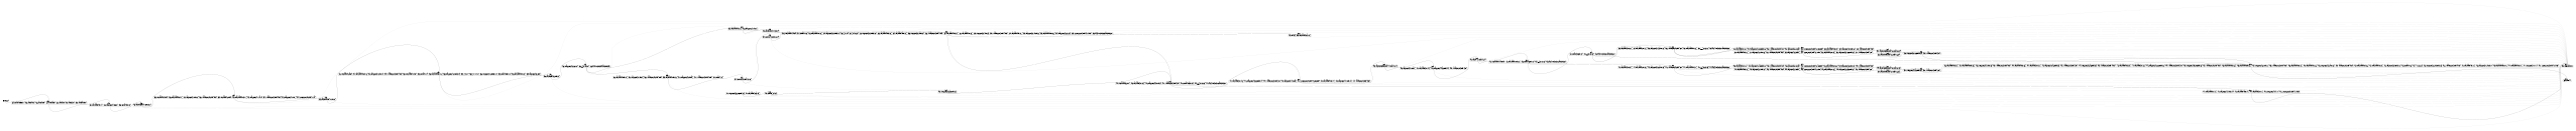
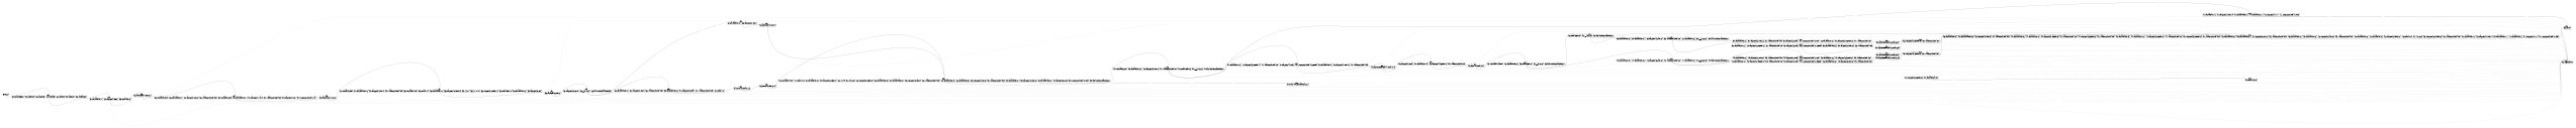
  digraph {
    rankdir=LR
    node [shape=record]
    edge [arrowhead=onormal headport=n tailport=s]
    n1 [label=BB_entry189 shape=none]
    n2 [label="{9324: constant[undefined,v1]|9325: vardecl['block']|9326: vardecl['mode']|9327: vardecl['name']|9328: vardecl['line']|9329: vardecl['prev']|9330: vardecl['allNodes']}"]
    n3 [label="{9331: read-variable['this',v4,-]|9332: read-property[v4,'expect',-]|9333: constant[\"block\",v5]}"]
    n4 [label="{9334: call-this.expect [v4,'expect',v5,v2]}"]
    n5 [label="{9531: exceptional-return}"]
    n6 [label="{9335: write-variable[v2,'block']*|9336: read-variable['block',v7,-]|9337: read-property[v7,'mode',v6]|9338: \<variable-non-null-undef\>['block']|9339: write-variable[v6,'mode']*|9340: read-variable['block',v11,-]|9341: read-property[v11,'val',v10]|9342: \<variable-non-null-undef\>['block']|9343: read-property[v10,'trim',-]|9344: \<property-non-null-undef\>[v11,'val']}"]
    n7 [label="{9345: call-block.val.trim [v10,'trim',v8]}"]
    n8 [label="{9346: write-variable[v8,'name']*|9347: read-variable['block',v13,-]|9348: read-property[v13,'line',v12]|9349: \<variable-non-null-undef\>['block']|9350: write-variable[v12,'line']*|9351: constant[1.0,v14]|9352: read-variable['this',v16,-]|9353: read-property[v16,'inBlock',v15]|9354: +[v15,v17]|9355: +[v17,v14,v18]|9356: write-property[v16,'inBlock',v18]*|9357: constant[\"indent\",v21]|9358: read-variable['this',v25,-]|9359: read-property[v25,'peek',-]}"]
    n9 [label="{9360: call-this.peek [v25,'peek',v23]}"]
    n10 [label="{9361: read-property[v23,'type',v22]|9362: ==[v21,v22,v20]|9363: if[v20](true-block:2994,false-block:2995)}"]
    n11 [label="{9364: read-variable['this',v27,-]|9365: read-property[v27,'block',-]}"]
    n12 [label="{9366: read-variable['nodes',v27,-]|9367: read-property[v27,'Block',-]|9368: \<variable-non-null-undef\>['nodes']|9369: read-variable['nodes',v30,-]|9370: read-property[v30,'Literal',-]|9371: \<variable-non-null-undef\>['nodes']|9372: constant[\"\",v31]}"]
    n13 [label="{9373: call-this.block [v27,'block',v19]}"]
    n14 [label="{9374: construct [v30,'Literal',v31,v28]}"]
    n15 [label="{9376: write-variable[v19,'block']*|9377: constant[1.0,v26]|9378: read-variable['this',v28,-]|9379: read-property[v28,'inBlock',v27]|9380: +[v27,v29]|9381: -[v29,v26,v30]|9382: write-property[v28,'inBlock',v30]*|9383: read-variable['block',v32,-]|9384: read-variable['name',v31,-]|9385: write-property[v32,'name',v31]|9386: \<variable-non-null-undef\>['block']*|9387: read-variable['block',v34,-]|9388: read-variable['line',v33,-]|9389: write-property[v34,'line',v33]|9390: \<variable-non-null-undef\>['block']*|9391: read-variable['this',v37,-]|9392: read-property[v37,'blocks',v36]|9393: read-variable['name',v38,-]|9394: read-property[v36,v38,v35]|9395: \<property-non-null-undef\>[v37,'blocks']|9396: if[v35](true-block:3005,false-block:3000)}"]
    n16 [label="{9375: construct [v27,'Block',v28,v19]}"]
    n17 [label="{9404: write-variable[v35,'prev']*|9405: read-variable['prev',v39,-]|9406: read-property[v39,'mode',v37]|9407: \<variable-non-null-undef\>['prev']|9408: constant[\"replace\",v38]|9409: ===[v37,v38,v36]|9410: if[v36](true-block:3006,false-block:3007)}"]
    n18 [label="{9397: new[v35]|9398: read-variable['Array',v37,-]}"]
    n19 [label="{9411: read-variable['this',v42,-]|9412: read-property[v42,'blocks',v40]|9413: read-variable['name',v41,-]|9414: read-variable['prev',v1,-]|9415: write-property[v40,v41,v1]|9416: \<property-non-null-undef\>[v42,'blocks']}"]
    n20 [label="{9417: read-variable['prev',v45,-]|9418: read-property[v45,'prepended',v44]|9419: \<variable-non-null-undef\>['prev']|9420: read-property[v44,'concat',-]|9421: \<property-non-null-undef\>[v45,'prepended']|9422: read-variable['block',v47,-]|9423: read-property[v47,'nodes',v46]|9424: \<variable-non-null-undef\>['block']}"]
    n21 [label="{9530: return[v1]}"]
    n22 [label="{9425: call-prev.prepended.concat [v44,'concat',v46,v42]}"]
    n23 [label="{9400: write-property[v35,'prepended',v36]|9401: read-variable['Array',v39,-]}"]
    n24 [label="{9402: construct [-,v39,v38]}"]
-   n25 [label="{9403: write-property[v35,'appended',v38]}"]
    n26 [label="{9426: read-property[v42,'concat',-]|9427: read-variable['prev',v49,-]|9428: read-property[v49,'appended',v48]|9429: \<variable-non-null-undef\>['prev']}"]
    n27 [label="{9430: call-null [v42,'concat',v48,v40]}"]
    n28 [label="{9431: write-variable[v40,'allNodes']*|9432: read-variable['mode',v50,-]|9433: constant[\"append\",v51]|9434: ==[v50,v51,v52]|9435: if[v52](true-block:3013,false-block:3014)}"]
    n29 [label="{9473: read-variable['prev',v54,-]|9474: read-variable['prev',v58,-]|9475: read-property[v58,'parser',v56]|9476: \<variable-non-null-undef\>['prev']|9477: read-variable['this',v57,-]|9478: ===[v56,v57,v55]|9479: if[v55](true-block:3015,false-block:3016)}"]
    n30 [label="{9480: constant[\"prepend\",v51]|9481: ==[v50,v51,v52]|9482: if[v52](true-block:3020,false-block:3012)}"]
    n31 [label="{9483: read-variable['prev',v61,-]|9484: read-property[v61,'appended',v60]|9485: \<variable-non-null-undef\>['prev']|9486: read-property[v60,'concat',-]|9487: \<property-non-null-undef\>[v61,'appended']|9488: read-variable['block',v63,-]|9489: read-property[v63,'nodes',v62]|9490: \<variable-non-null-undef\>['block']}"]
    n32 [label="{9491: read-variable['block',v61,-]|9492: read-property[v61,'nodes',v60]|9493: \<variable-non-null-undef\>['block']|9494: read-property[v60,'concat',-]|9495: \<property-non-null-undef\>[v61,'nodes']|9496: read-variable['prev',v63,-]|9497: read-property[v63,'appended',v62]|9498: \<variable-non-null-undef\>['prev']}"]
    n33 [label="{9436: read-variable['block',v54,-]|9437: read-variable['allNodes',v53,-]|9438: write-property[v54,'nodes',v53]|9439: \<variable-non-null-undef\>['block']*|9440: read-variable['block',v56,-]|9441: read-variable['prev',v57,-]|9442: read-property[v57,'appended',v55]|9443: \<variable-non-null-undef\>['prev']|9444: write-property[v56,'appended',v55]|9445: \<variable-non-null-undef\>['block']*|9446: read-variable['block',v59,-]|9447: read-variable['prev',v60,-]|9448: read-property[v60,'prepended',v58]|9449: \<variable-non-null-undef\>['prev']|9450: write-property[v59,'prepended',v58]|9451: \<variable-non-null-undef\>['block']*|9452: read-variable['block',v62,-]|9453: read-variable['mode',v61,-]|9454: write-property[v62,'mode',v61]|9455: \<variable-non-null-undef\>['block']*|9456: read-variable['block',v64,-]|9457: read-variable['this',v63,-]|9458: write-property[v64,'parser',v63]|9459: \<variable-non-null-undef\>['block']*|9460: read-variable['block',v66,-]|9461: read-variable['this',v69,-]|9462: read-property[v69,'inBlock',v67]|9463: constant[0.0,v68]|9464: \>[v67,v68,v65]|9465: write-property[v66,'isSubBlock',v65]|9466: \<variable-non-null-undef\>['block']*|9467: read-variable['this',v72,-]|9468: read-property[v72,'blocks',v70]|9469: read-variable['name',v71,-]|9470: read-variable['block',v1,-]|9471: write-property[v70,v71,v1]|9472: \<property-non-null-undef\>[v72,'blocks']}"]
    n34 [label="{9503: read-variable['prev',v60,-]|9504: read-variable['prev',v64,-]|9505: read-property[v64,'parser',v62]|9506: \<variable-non-null-undef\>['prev']|9507: read-variable['this',v63,-]|9508: ===[v62,v63,v61]|9509: if[v61](true-block:3021,false-block:3022)}"]
    n35 [label="{9499: call-prev.appended.concat [v60,'concat',v62,v53]}"]
    n36 [label="{9500: call-block.nodes.concat [v60,'concat',v62,v53]}"]
    n37 [label="{9510: read-variable['block',v67,-]|9511: read-property[v67,'nodes',v66]|9512: \<variable-non-null-undef\>['block']|9513: read-property[v66,'concat',-]|9514: \<property-non-null-undef\>[v67,'nodes']|9515: read-variable['prev',v69,-]|9516: read-property[v69,'prepended',v68]|9517: \<variable-non-null-undef\>['prev']}"]
    n38 [label="{9518: read-variable['prev',v67,-]|9519: read-property[v67,'prepended',v66]|9520: \<variable-non-null-undef\>['prev']|9521: read-property[v66,'concat',-]|9522: \<property-non-null-undef\>[v67,'prepended']|9523: read-variable['block',v69,-]|9524: read-property[v69,'nodes',v68]|9525: \<variable-non-null-undef\>['block']}"]
    n39 [label="{9501: write-property[v54,'appended',v53]|9502: \<variable-non-null-undef\>['prev']*}"]
    n40 [label="{9526: call-block.nodes.concat [v66,'concat',v68,v59]}"]
    n41 [label="{9527: call-prev.prepended.concat [v66,'concat',v68,v59]}"]
    n42 [label="{9528: write-property[v60,'prepended',v59]|9529: \<variable-non-null-undef\>['prev']*}"]
    n1 -> n2 [headlabel="    2986"]
    n2 -> n3 [headlabel="      2987"]
    n3 -> n4 [arrowhead=dot headlabel="      2988"]
    n3 -> n5 [color=gray headlabel="      3027"]
    n4 -> n5 [arrowhead=diamond color=gray]
    n4 -> n6 [headlabel="      2989"]
    n6 -> n5 [arrowhead=diamond color=gray]
    n6 -> n7 [arrowhead=diamond headlabel="      2990"]
    n7 -> n5 [color=gray]
    n7 -> n8 [headlabel="      2991"]
    n8 -> n5 [arrowhead=dot color=gray]
    n8 -> n9 [arrowhead=dot headlabel="      2992"]
    n9 -> n5 [arrowhead=dot color=gray]
    n9 -> n10 [arrowhead=dot headlabel="      2993"]
    n10 -> n5 [color=gray]
    n10 -> n11 [arrowhead=dot headlabel="      2994"]
    n10 -> n12 [headlabel="      2995"]
    n11 -> n5 [arrowhead=dot color=gray]
    n11 -> n13 [headlabel="      2996"]
    n12 -> n5 [color=gray]
    n12 -> n14 [arrowhead=dot headlabel="      2997"]
    n13 -> n5 [arrowhead=dot color=gray]
    n13 -> n15 [arrowhead=diamond headlabel="      2999"]
    n14 -> n5 [color=gray]
    n14 -> n16 [headlabel="      2998"]
    n15 -> n5 [color=gray]
    n15 -> n17 [arrowhead=diamond headlabel="      3005"]
    n15 -> n18 [arrowhead=diamond headlabel="      3000"]
    n16 -> n5 [arrowhead=dot color=gray]
    n16 -> n15
    n17 -> n5 [color=gray]
    n17 -> n19 [headlabel="      3006"]
    n17 -> n20 [arrowhead=dot headlabel="      3007"]
    n18 -> n5 [color=gray]
    n19 -> n5 [color=gray]
    n19 -> n21 [headlabel="      3026"]
    n20 -> n5 [color=gray]
    n20 -> n22 [headlabel="      3008"]
    n22 -> n5 [arrowhead=diamond color=gray]
    n22 -> n26 [arrowhead=diamond headlabel="      3009"]
    n23 -> n5 [color=gray]
    n23 -> n24 [arrowhead=diamond headlabel="      3003"]
    n24 -> n5 [arrowhead=diamond color=gray]
-   n24 -> n25 [headlabel="      3004"]
-   n25 -> n5 [arrowhead=diamond color=gray]
-   n25 -> n17
    n26 -> n5 [color=gray]
    n26 -> n27 [arrowhead=diamond headlabel="      3010"]
    n27 -> n5 [arrowhead=diamond color=gray]
    n27 -> n28 [headlabel="      3011"]
    n28 -> n5 [color=gray]
    n28 -> n29 [arrowhead=diamond headlabel="      3013"]
    n28 -> n30 [arrowhead=dot headlabel="      3014"]
    n29 -> n5 [arrowhead=dot color=gray]
    n29 -> n31 [headlabel="      3015"]
    n29 -> n32 [arrowhead=diamond headlabel="      3016"]
    n30 -> n5 [arrowhead=diamond color=gray]
    n30 -> n33 [arrowhead=dot headlabel="      3012"]
    n30 -> n34 [headlabel="      3020"]
    n31 -> n5 [arrowhead=diamond color=gray]
    n31 -> n35 [arrowhead=diamond headlabel="      3017"]
    n32 -> n5 [arrowhead=diamond color=gray]
    n32 -> n36 [headlabel="      3018"]
    n33 -> n5 [arrowhead=diamond color=gray]
    n33 -> n21 [arrowhead=diamond]
    n34 -> n5 [arrowhead=diamond color=gray]
    n34 -> n37 [arrowhead=diamond headlabel="      3021"]
    n34 -> n38 [arrowhead=dot headlabel="      3022"]
    n35 -> n5 [arrowhead=dot color=gray]
    n35 -> n39 [headlabel="      3019"]
    n36 -> n5 [color=gray]
    n36 -> n39 [arrowhead=dot]
    n37 -> n5 [arrowhead=dot color=gray]
    n37 -> n40 [arrowhead=diamond headlabel="      3023"]
    n38 -> n5 [arrowhead=diamond color=gray]
    n38 -> n41 [headlabel="      3024"]
    n39 -> n5 [arrowhead=diamond color=gray]
    n39 -> n33 [arrowhead=diamond]
    n40 -> n5 [arrowhead=diamond color=gray]
    n40 -> n42 [headlabel="      3025"]
    n41 -> n5 [arrowhead=diamond color=gray]
    n41 -> n42 [arrowhead=dot]
    n42 -> n5 [color=gray]
    n42 -> n33 [arrowhead=dot]
  }
